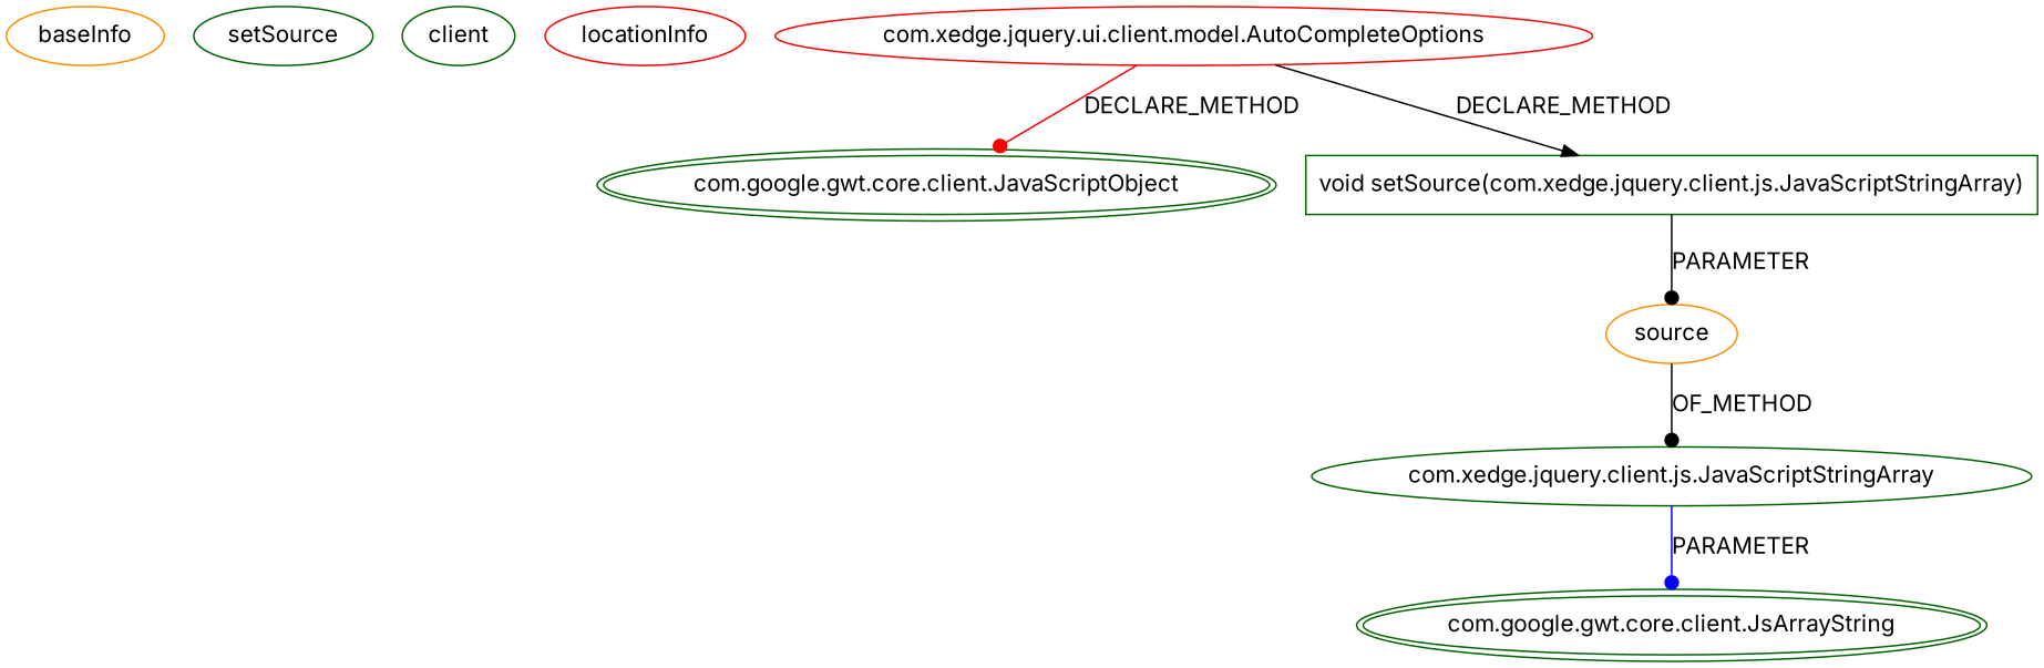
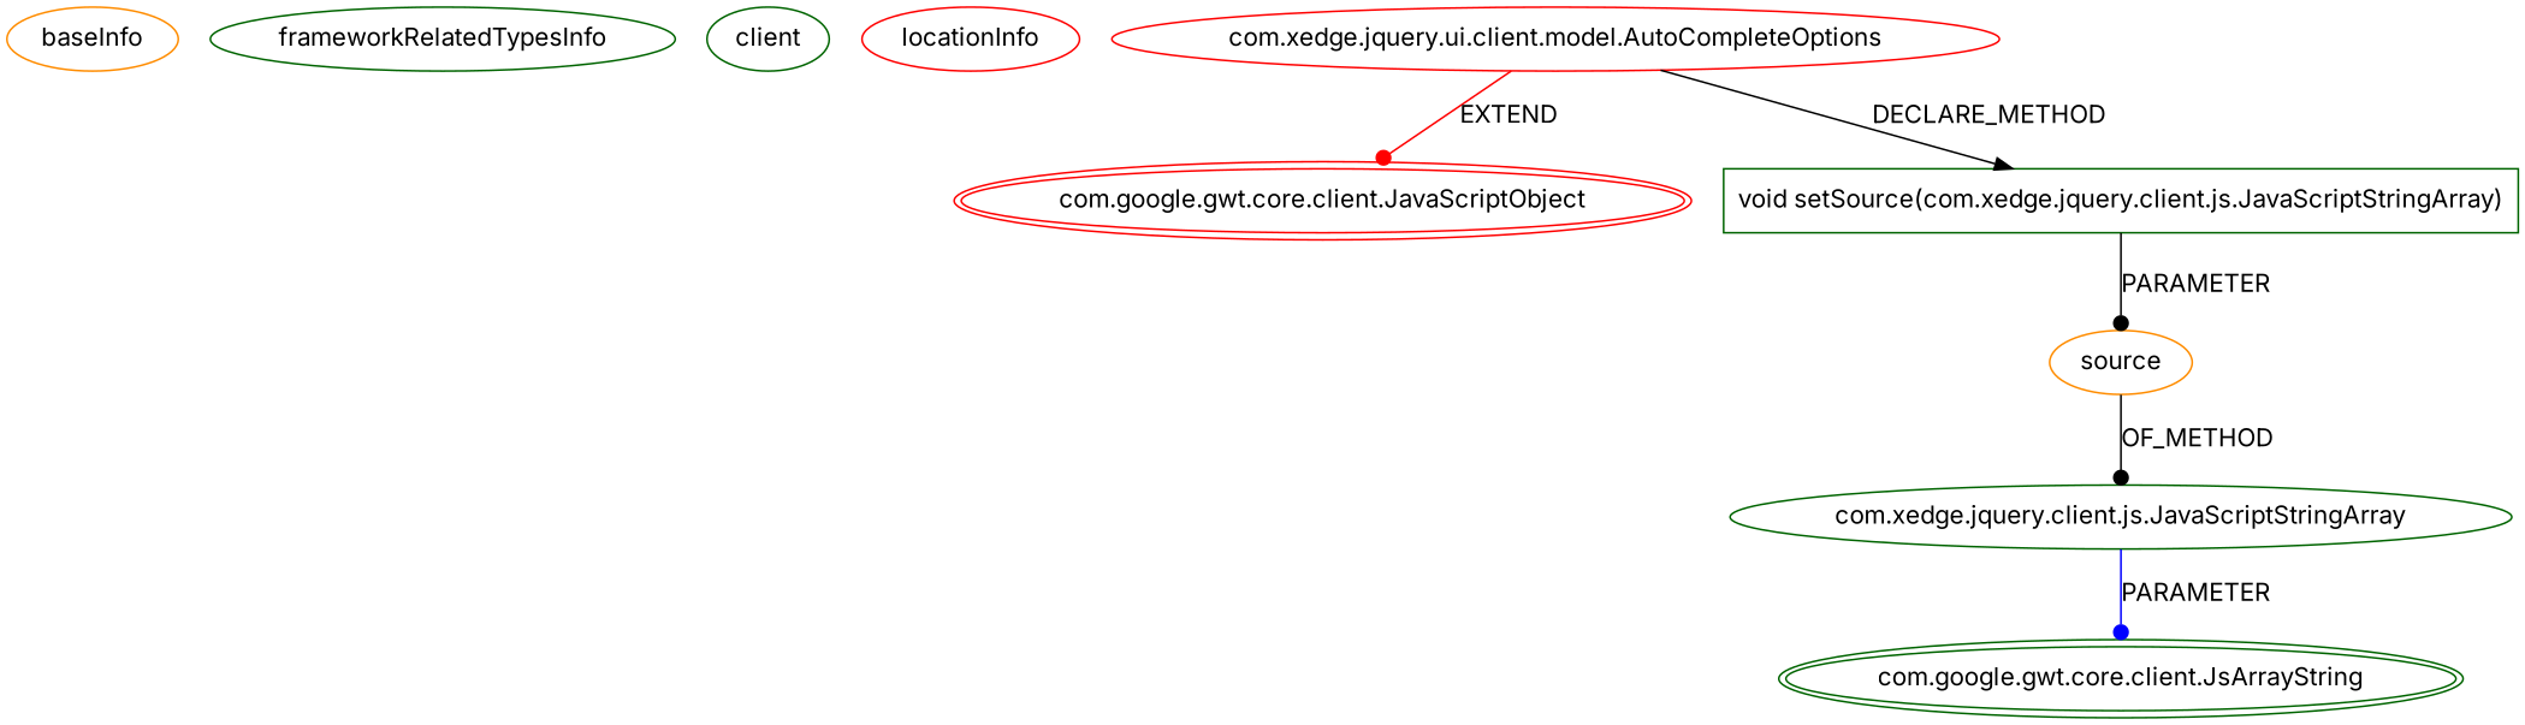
  digraph {
    fontname=Inter
    node [color=darkgreen fontname=Inter]
    edge [arrowhead=dot fontname=Inter]
    baseInfo [category=extension_graph color=darkorange graphId=994 isAnonymous=false possibleRelation=true]
-   frameworkRelatedTypesInfo [0="com.google.gwt.core.client.JavaScriptObject" label=setSource]
+   frameworkRelatedTypesInfo [0="com.google.gwt.core.client.JavaScriptObject"]
    n3 [0="994~CLIENT_METHOD_DECLARATION-PARAMETER_DECLARATION-~com.google.gwt.core.client.JavaScriptObject ~com.google.gwt.core.client.JsArrayString ~false~false" label=client]
    locationInfo [color=red contextSignature=AutoCompleteOptions filePath="/brychcy-gwt-jquery/gwt-jquery-master/src/com/xedge/jquery/ui/client/model/AutoCompleteOptions.java" graphId=994 projectName="brychcy-gwt-jquery"]
    n5 [color=red isFrameworkType=false label="com.xedge.jquery.ui.client.model.AutoCompleteOptions" vertexType=ROOT_CLIENT_CLASS_DECLARATION]
-   n6 [isFrameworkType=true label="com.google.gwt.core.client.JavaScriptObject" peripheries=2 vertexType=FRAMEWORK_CLASS_TYPE]
+   n6 [color=red isFrameworkType=true label="com.google.gwt.core.client.JavaScriptObject" peripheries=2 vertexType=FRAMEWORK_CLASS_TYPE]
    n7 [isFrameworkType=false label="void setSource(com.xedge.jquery.client.js.JavaScriptStringArray)" shape=box vertexType=CLIENT_METHOD_DECLARATION]
    n8 [color=darkorange isFrameworkType=false label=source vertexType=PARAMETER_DECLARATION]
    n9 [isFrameworkType=false label="com.xedge.jquery.client.js.JavaScriptStringArray" vertexType=REFERENCE_CLIENT_CLASS_DECLARATION]
    n10 [isFrameworkType=true label="com.google.gwt.core.client.JsArrayString" peripheries=2 vertexType=FRAMEWORK_CLASS_TYPE]
-   n5 -> n6 [color=red label=DECLARE_METHOD]
+   n5 -> n6 [color=red label=EXTEND]
    n5 -> n7 [arrowhead=normal label=DECLARE_METHOD]
    n7 -> n8 [label=PARAMETER]
    n8 -> n9 [label=OF_METHOD]
    n9 -> n10 [color=blue label=PARAMETER]
  }
